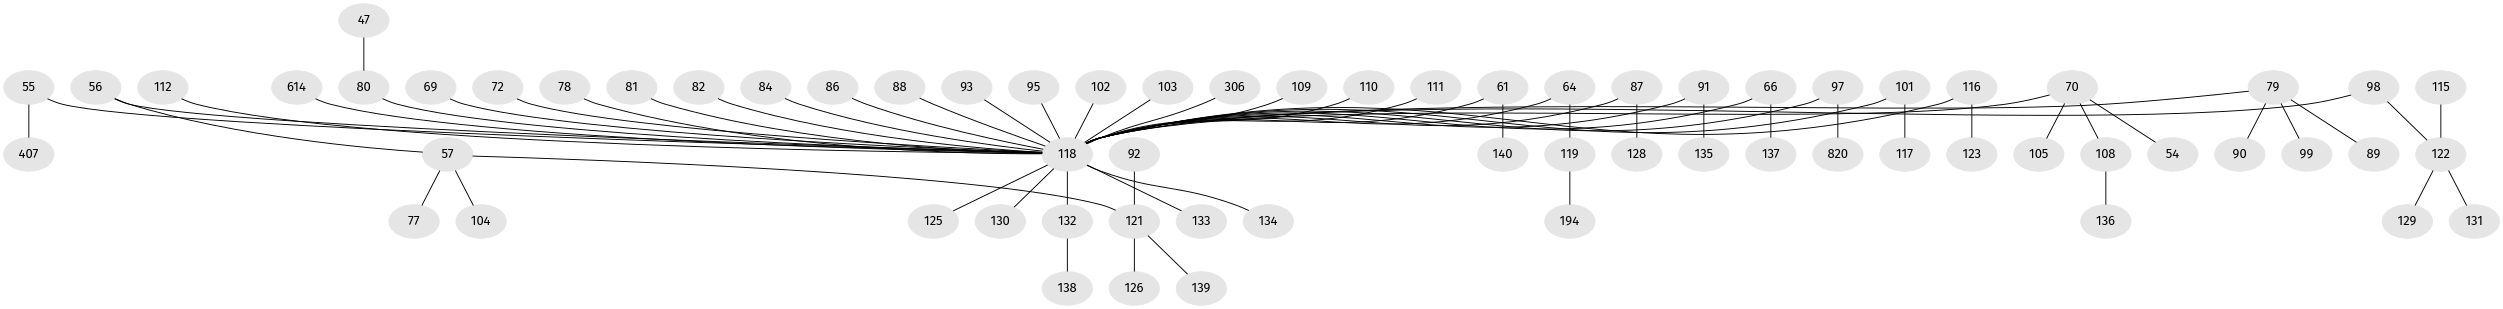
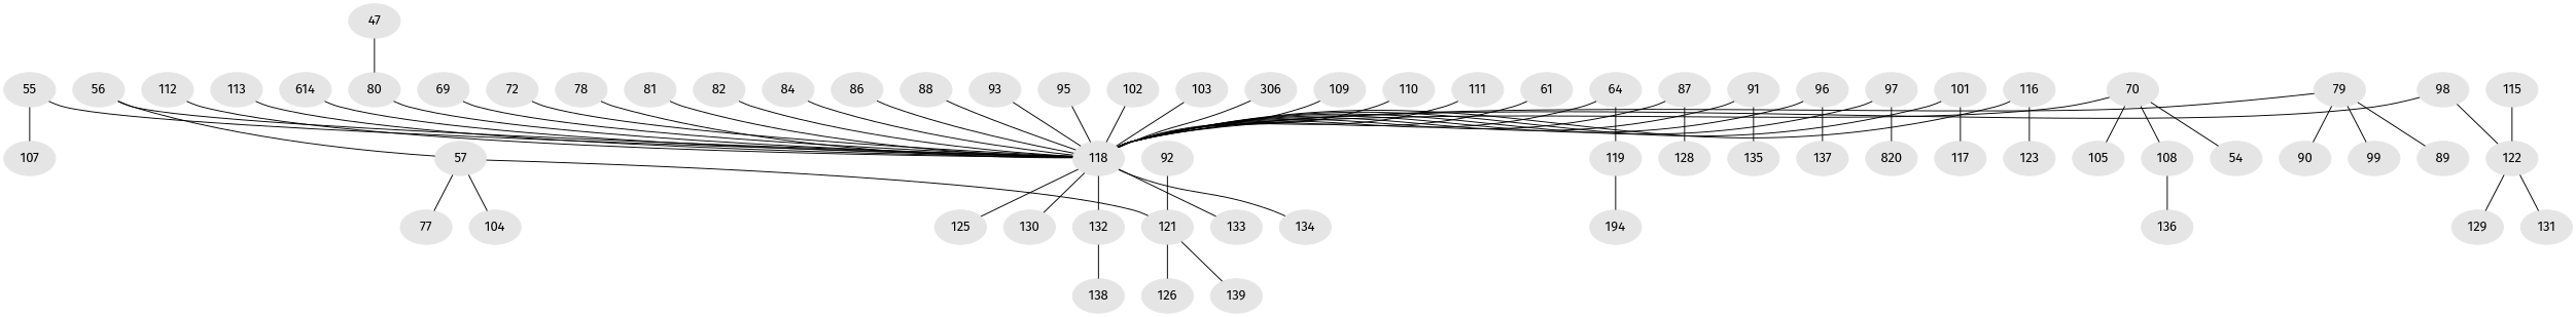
  graph {
    fontname="Fira Sans"
    node [color=gray90 fontname="Fira Sans" style=filled]
    edge [fontname="Fira Sans"]
    80 [super="+39"]
    118 [super="+25+83+60+68+50"]
    47
    55
-   107 [label=407]
+   107
    125
    130
    132
    133
    134
    56
    57
    77
    104
    121 [super="+75"]
    126
    139
    61
-   140
    64
    119
    n22 [label=194]
    69
    70
    n25 [label=54]
    105
    108
    136
    72
    78
    79 [super="+76"]
    89
    90
    99
    81
    82
    84
    86
    87
    128
    88
    91
    135
    92
    93
    95
-   96 [label=66]
+   96
    137
    97 [super="+41"]
    n50 [label=820]
    98 [super="+53"]
    122 [super="+100"]
    129
    131
    101 [super="+85"]
    117
    102
    103
    n59 [label=306]
    109
    110
    111
    112
+   113
    n65 [label=614]
    115
    116
    123
    138
    80 -- 118
    118 -- 125
    118 -- 130
    118 -- 132
    118 -- 133
    118 -- 134
    47 -- 80
    55 -- 118
    55 -- 107
    132 -- 138
    56 -- 118
    56 -- 57
    57 -- 77
    57 -- 104
    57 -- 121
    121 -- 126
    121 -- 139
    61 -- 118
-   61 -- 140
    64 -- 118
    64 -- 119
    119 -- n22
    69 -- 118
    70 -- 118
    70 -- n25
    70 -- 105
    70 -- 108
    108 -- 136
    72 -- 118
    78 -- 118
    79 -- 118
    79 -- 89
    79 -- 90
    79 -- 99
    81 -- 118
    82 -- 118
    84 -- 118
    86 -- 118
    87 -- 118
    87 -- 128
    88 -- 118
    91 -- 118
    91 -- 135
    92 -- 121
    93 -- 118
    95 -- 118
    96 -- 118
    96 -- 137
    97 -- 118
    97 -- n50
    98 -- 118
    98 -- 122
    122 -- 129
    122 -- 131
    101 -- 118
    101 -- 117
    102 -- 118
    103 -- 118
    n59 -- 118
    109 -- 118
    110 -- 118
    111 -- 118
    112 -- 118
+   113 -- 118
    n65 -- 118
    115 -- 122
    116 -- 118
    116 -- 123
  }
